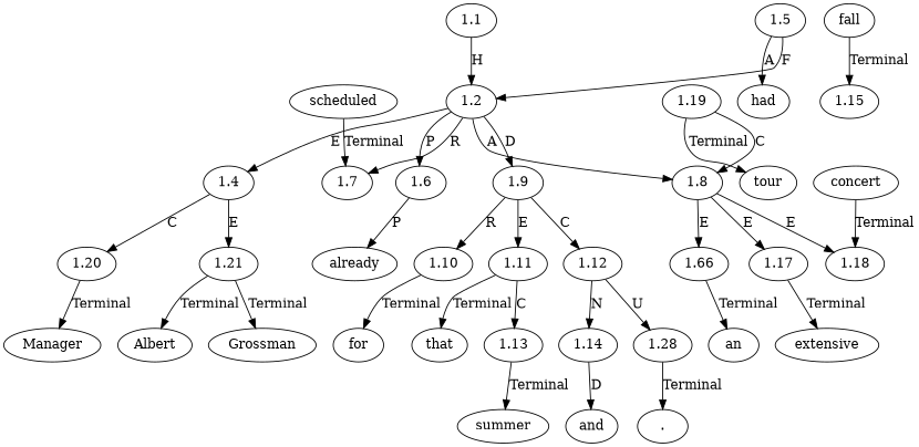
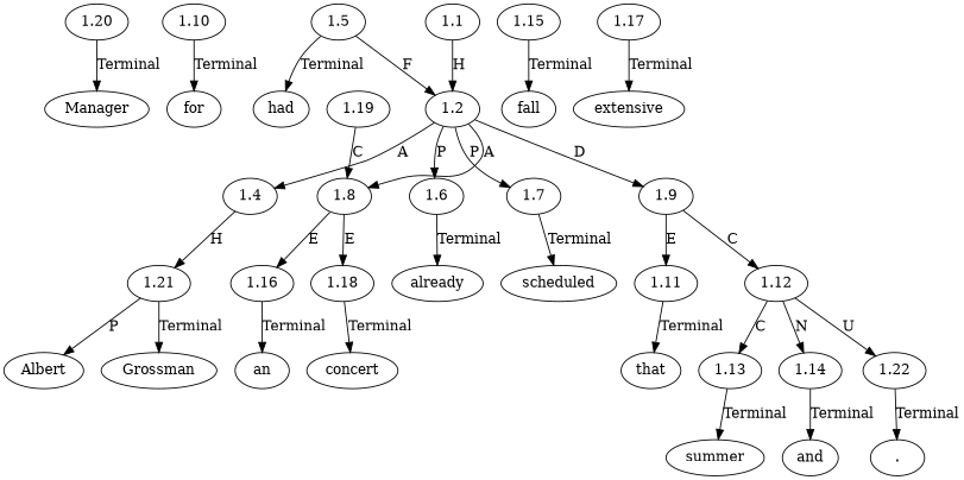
  digraph {
    node [ordering=out]
    edge [ordering=out]
    n1 [label=Manager]
-   n2 [label=tour]
    n3 [label=for]
    n4 [label=that]
    n5 [label=summer]
    n6 [label=and]
    n7 [label=fall]
    n8 [label="."]
    n9 [label=Albert]
    n10 [label=Grossman]
    n11 [label=had]
    n12 [label=already]
    n13 [label=scheduled]
    n14 [label=an]
    n15 [label=extensive]
    n16 [label=concert]
    n17 [label=1.1]
    n18 [label=1.2]
    n19 [label=1.4]
    n20 [label=1.6]
    n21 [label=1.7]
    n22 [label=1.8]
    n23 [label=1.9]
    n24 [label=1.20]
    n25 [label=1.21]
    n26 [label=1.5]
-   n27 [label=1.66]
+   n27 [label=1.16]
    n28 [label=1.17]
    n29 [label=1.18]
    n30 [label=1.10]
    n31 [label=1.11]
    n32 [label=1.12]
    n33 [label=1.19]
    n34 [label=1.13]
    n35 [label=1.14]
-   n36 [label=1.28]
+   n36 [label=1.22]
    n37 [label=1.15]
    n17 -> n18 [label=H]
-   n18 -> n19 [label=E]
+   n18 -> n19 [label=A]
    n18 -> n20 [label=P]
-   n18 -> n21 [label=R]
+   n18 -> n21 [label=P]
    n18 -> n22 [label=A]
    n18 -> n23 [label=D]
-   n19 -> n24 [label=C]
-   n19 -> n25 [label=E]
-   n20 -> n12 [label=P]
-   n13 -> n21 [label=Terminal]
+   n19 -> n25 [label=H]
+   n20 -> n12 [label=Terminal]
+   n21 -> n13 [label=Terminal]
    n22 -> n27 [label=E]
-   n22 -> n28 [label=E]
    n22 -> n29 [label=E]
-   n23 -> n30 [label=R]
    n23 -> n31 [label=E]
    n23 -> n32 [label=C]
    n24 -> n1 [label=Terminal]
-   n25 -> n9 [label=Terminal]
+   n25 -> n9 [label=P]
    n25 -> n10 [label=Terminal]
-   n26 -> n11 [label=A]
+   n26 -> n11 [label=Terminal]
    n26 -> n18 [label=F]
    n27 -> n14 [label=Terminal]
    n28 -> n15 [label=Terminal]
-   n16 -> n29 [label=Terminal]
+   n29 -> n16 [label=Terminal]
    n30 -> n3 [label=Terminal]
    n31 -> n4 [label=Terminal]
-   n31 -> n34 [label=C]
+   n32 -> n34 [label=C]
    n32 -> n35 [label=N]
    n32 -> n36 [label=U]
-   n33 -> n2 [label=Terminal]
    n33 -> n22 [label=C]
    n34 -> n5 [label=Terminal]
-   n35 -> n6 [label=D]
+   n35 -> n6 [label=Terminal]
    n36 -> n8 [label=Terminal]
-   n7 -> n37 [label=Terminal]
+   n37 -> n7 [label=Terminal]
  }
